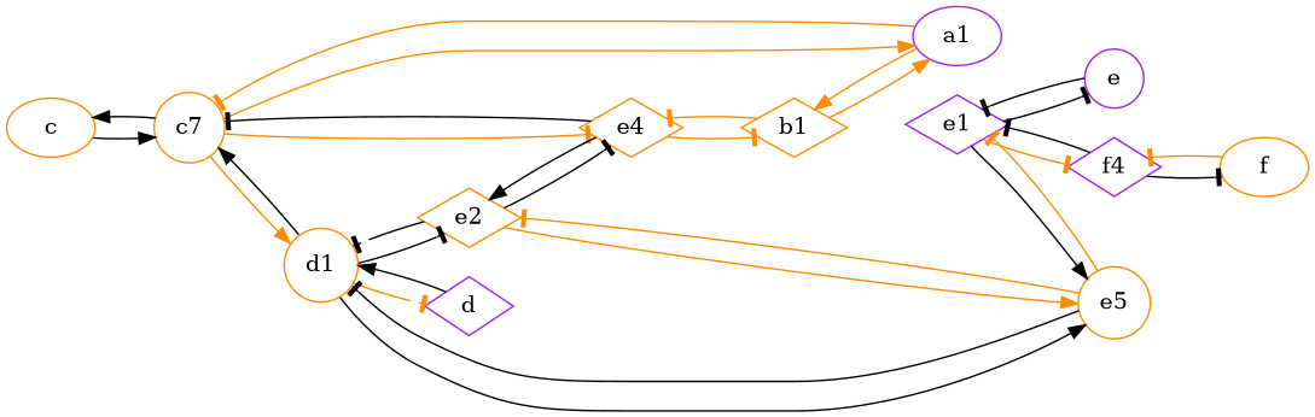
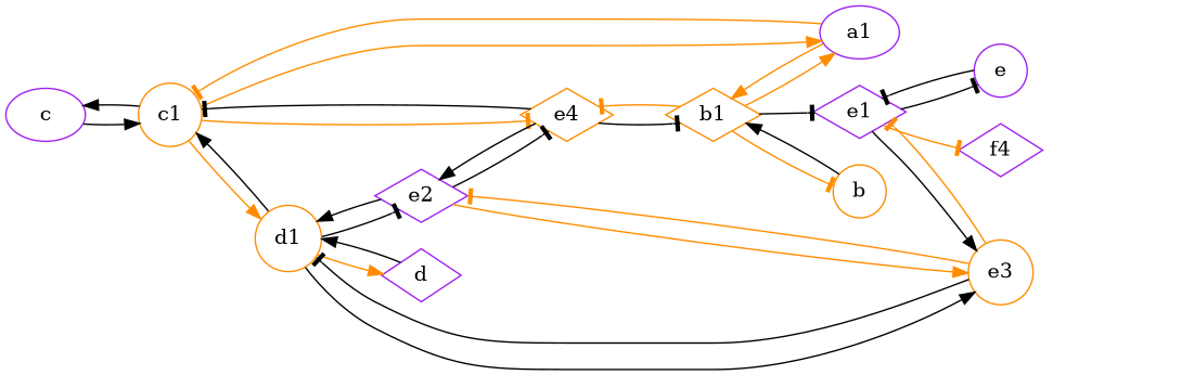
  digraph {
    rankdir=LR
    node [color=darkorange shape=diamond]
    edge [arrowhead=tee color=black]
-   c [shape=ellipse]
-   c1 [shape=circle label=c7]
+   c [color=purple shape=ellipse]
+   c1 [shape=circle]
    e4
    a1 [color=purple shape=ellipse]
    d1 [shape=circle]
+   b [shape=circle]
    b1
-   e2
-   e3 [shape=circle label=e5]
+   e2 [color=purple]
+   e3 [shape=circle]
    d [color=purple]
    e1 [color=purple]
    n12 [color=purple label=f4]
    e [color=purple shape=circle]
-   f [shape=ellipse]
    c -> c1 [arrowhead=normal]
    c1 -> c [arrowhead=normal]
    c1 -> e4 [color=darkorange]
    c1 -> a1 [arrowhead=normal color=darkorange]
    c1 -> d1 [arrowhead=normal color=darkorange]
    e4 -> c1
-   e4 -> b1 [color=darkorange]
+   e4 -> b1
    e4 -> e2 [arrowhead=normal]
    a1 -> c1 [color=darkorange]
    a1 -> b1 [arrowhead=normal color=darkorange]
    d1 -> c1 [arrowhead=normal]
    d1 -> e2
    d1 -> e3 [arrowhead=normal]
-   d1 -> d [color=darkorange]
+   d1 -> d [arrowhead=normal color=darkorange]
+   b -> b1 [arrowhead=normal]
    b1 -> e4 [color=darkorange]
    b1 -> a1 [arrowhead=normal color=darkorange]
+   b1 -> b [color=darkorange]
    e2 -> e4
-   e2 -> d1
+   e2 -> d1 [arrowhead=normal]
    e2 -> e3 [arrowhead=normal color=darkorange]
    e3 -> d1
    e3 -> e2 [color=darkorange]
    e3 -> e1 [color=darkorange]
    d -> d1 [arrowhead=normal]
    e1 -> e3 [arrowhead=normal]
    e1 -> n12 [color=darkorange]
    e1 -> e
-   n12 -> e1
-   n12 -> f
+   b1 -> e1
    e -> e1
-   f -> n12 [color=darkorange]
  }
